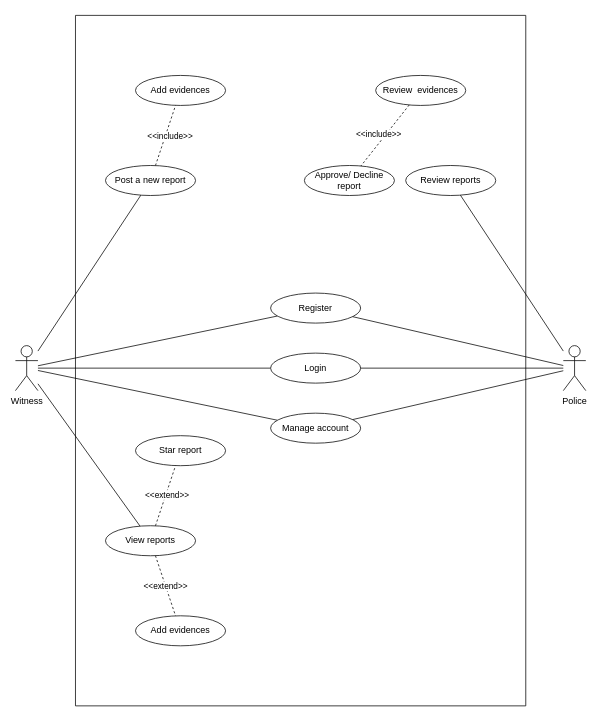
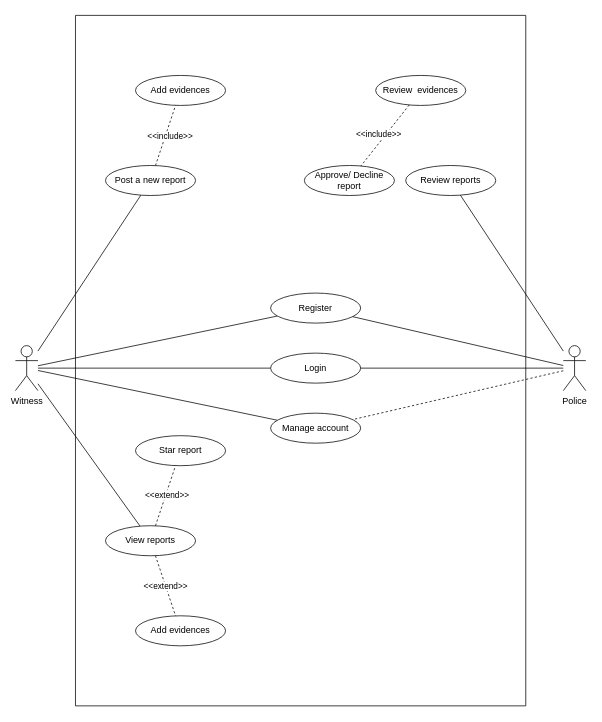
  <mxCell id="0" />
  <mxCell id="1" parent="0" />
  <mxCell id="2" style="rounded=0;orthogonalLoop=1;jettySize=auto;html=1;endArrow=none;endFill=0;" parent="1" source="7" target="14" edge="1"><mxGeometry relative="1" as="geometry" /></mxCell>
  <mxCell id="3" style="edgeStyle=none;rounded=0;orthogonalLoop=1;jettySize=auto;html=1;endArrow=none;endFill=0;" parent="1" source="7" target="15" edge="1"><mxGeometry relative="1" as="geometry" /></mxCell>
  <mxCell id="4" style="edgeStyle=none;rounded=0;orthogonalLoop=1;jettySize=auto;html=1;endArrow=none;endFill=0;" parent="1" source="7" target="16" edge="1"><mxGeometry relative="1" as="geometry" /></mxCell>
  <mxCell id="5" style="edgeStyle=none;rounded=0;orthogonalLoop=1;jettySize=auto;html=1;endArrow=none;endFill=0;" parent="1" source="7" target="19" edge="1"><mxGeometry relative="1" as="geometry" /></mxCell>
  <mxCell id="6" style="edgeStyle=none;rounded=0;orthogonalLoop=1;jettySize=auto;html=1;endArrow=none;endFill=0;" parent="1" source="7" target="29" edge="1"><mxGeometry relative="1" as="geometry" /></mxCell>
  <mxCell id="7" value="Witness" style="shape=umlActor;verticalLabelPosition=bottom;verticalAlign=top;html=1;outlineConnect=0;" parent="1" vertex="1"><mxGeometry x="20" y="460" width="30" height="60" as="geometry" /></mxCell>
  <mxCell id="8" style="edgeStyle=none;rounded=0;orthogonalLoop=1;jettySize=auto;html=1;endArrow=none;endFill=0;" parent="1" source="12" target="14" edge="1"><mxGeometry relative="1" as="geometry" /></mxCell>
  <mxCell id="9" style="edgeStyle=none;rounded=0;orthogonalLoop=1;jettySize=auto;html=1;endArrow=none;endFill=0;" parent="1" source="12" target="15" edge="1"><mxGeometry relative="1" as="geometry" /></mxCell>
- <mxCell id="10" style="edgeStyle=none;rounded=0;orthogonalLoop=1;jettySize=auto;html=1;endArrow=none;endFill=0;" parent="1" source="12" target="16" edge="1"><mxGeometry relative="1" as="geometry" /></mxCell>
+ <mxCell id="10" style="edgeStyle=none;rounded=0;orthogonalLoop=1;jettySize=auto;html=1;endArrow=none;endFill=0;dashed=1;" parent="1" source="12" target="16" edge="1"><mxGeometry relative="1" as="geometry" /></mxCell>
  <mxCell id="11" style="edgeStyle=none;rounded=0;orthogonalLoop=1;jettySize=auto;html=1;endArrow=none;endFill=0;" parent="1" source="12" target="21" edge="1"><mxGeometry relative="1" as="geometry" /></mxCell>
  <mxCell id="12" value="Police" style="shape=umlActor;verticalLabelPosition=bottom;verticalAlign=top;html=1;outlineConnect=0;" parent="1" vertex="1"><mxGeometry x="750" y="460" width="30" height="60" as="geometry" /></mxCell>
  <mxCell id="13" value="" style="swimlane;startSize=0;" parent="1" vertex="1"><mxGeometry x="100" y="20" width="600" height="920" as="geometry" /></mxCell>
  <mxCell id="14" value="Register" style="ellipse;whiteSpace=wrap;html=1;" parent="13" vertex="1"><mxGeometry x="260" y="370" width="120" height="40" as="geometry" /></mxCell>
  <mxCell id="15" value="Login" style="ellipse;whiteSpace=wrap;html=1;" parent="13" vertex="1"><mxGeometry x="260" y="450" width="120" height="40" as="geometry" /></mxCell>
  <mxCell id="16" value="Manage account" style="ellipse;whiteSpace=wrap;html=1;" parent="13" vertex="1"><mxGeometry x="260" y="530" width="120" height="40" as="geometry" /></mxCell>
  <mxCell id="17" style="edgeStyle=none;rounded=0;orthogonalLoop=1;jettySize=auto;html=1;endArrow=none;endFill=0;dashed=1;" parent="13" source="19" target="20" edge="1"><mxGeometry relative="1" as="geometry" /></mxCell>
  <mxCell id="18" value="&amp;lt;&amp;lt;include&amp;gt;&amp;gt;" style="edgeLabel;html=1;align=center;verticalAlign=middle;resizable=0;points=[];" parent="17" vertex="1" connectable="0"><mxGeometry x="-0.4" y="-1" relative="1" as="geometry"><mxPoint x="10" y="-16" as="offset" /></mxGeometry></mxCell>
  <mxCell id="19" value="Post a new report" style="ellipse;whiteSpace=wrap;html=1;" parent="13" vertex="1"><mxGeometry x="40" y="200" width="120" height="40" as="geometry" /></mxCell>
  <mxCell id="20" value="Add evidences" style="ellipse;whiteSpace=wrap;html=1;" parent="13" vertex="1"><mxGeometry x="80" y="80" width="120" height="40" as="geometry" /></mxCell>
  <mxCell id="21" value="Review reports" style="ellipse;whiteSpace=wrap;html=1;" parent="13" vertex="1"><mxGeometry x="440" y="200" width="120" height="40" as="geometry" /></mxCell>
  <mxCell id="22" style="edgeStyle=none;rounded=0;orthogonalLoop=1;jettySize=auto;html=1;dashed=1;endArrow=none;endFill=0;" parent="13" source="24" target="32" edge="1"><mxGeometry relative="1" as="geometry" /></mxCell>
  <mxCell id="23" value="&amp;lt;&amp;lt;include&amp;gt;&amp;gt;" style="edgeLabel;html=1;align=center;verticalAlign=middle;resizable=0;points=[];" parent="22" vertex="1" connectable="0"><mxGeometry x="0.289" relative="1" as="geometry"><mxPoint y="-13" as="offset" /></mxGeometry></mxCell>
  <mxCell id="24" value="Review&amp;nbsp; evidences" style="ellipse;whiteSpace=wrap;html=1;" parent="13" vertex="1"><mxGeometry x="400" y="80" width="120" height="40" as="geometry" /></mxCell>
  <mxCell id="25" style="edgeStyle=none;rounded=0;orthogonalLoop=1;jettySize=auto;html=1;endArrow=none;endFill=0;dashed=1;" parent="13" source="29" target="30" edge="1"><mxGeometry relative="1" as="geometry" /></mxCell>
  <mxCell id="26" value="&amp;lt;&amp;lt;extend&amp;gt;&amp;gt;" style="edgeLabel;html=1;align=center;verticalAlign=middle;resizable=0;points=[];" parent="25" vertex="1" connectable="0"><mxGeometry x="0.36" y="-1" relative="1" as="geometry"><mxPoint x="-4" y="-15" as="offset" /></mxGeometry></mxCell>
  <mxCell id="27" style="edgeStyle=none;rounded=0;orthogonalLoop=1;jettySize=auto;html=1;dashed=1;endArrow=none;endFill=0;" parent="13" source="29" target="31" edge="1"><mxGeometry relative="1" as="geometry" /></mxCell>
  <mxCell id="28" value="&amp;lt;&amp;lt;extend&amp;gt;&amp;gt;" style="edgeLabel;html=1;align=center;verticalAlign=middle;resizable=0;points=[];" parent="27" vertex="1" connectable="0"><mxGeometry x="0.431" relative="1" as="geometry"><mxPoint x="-4" y="16" as="offset" /></mxGeometry></mxCell>
  <mxCell id="29" value="View reports" style="ellipse;whiteSpace=wrap;html=1;" parent="13" vertex="1"><mxGeometry x="40" y="680" width="120" height="40" as="geometry" /></mxCell>
  <mxCell id="30" value="Add evidences" style="ellipse;whiteSpace=wrap;html=1;" parent="13" vertex="1"><mxGeometry x="80" y="800" width="120" height="40" as="geometry" /></mxCell>
  <mxCell id="31" value="Star report" style="ellipse;whiteSpace=wrap;html=1;" parent="13" vertex="1"><mxGeometry x="80" y="560" width="120" height="40" as="geometry" /></mxCell>
  <mxCell id="32" value="Approve/ Decline report" style="ellipse;whiteSpace=wrap;html=1;" parent="13" vertex="1"><mxGeometry x="305" y="200" width="120" height="40" as="geometry" /></mxCell>
